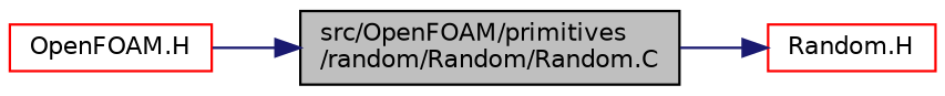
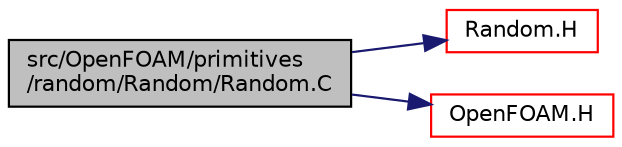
  digraph {
    rankdir=LR
    node [color=red fontname=Helvetica fontsize=10 shape=record]
    edge [color=midnightblue fontname=Helvetica fontsize=10 labelfontname=Helvetica labelfontsize=10 style=solid]
    n1 [color=black fillcolor=grey75 fontcolor=black height=0.2 label="src/OpenFOAM/primitives\l/random/Random/Random.C" style=filled width=0.4]
    n2 [height=0.2 label="Random.H" width=0.4]
    n3 [height=0.2 label="OpenFOAM.H" width=0.4]
    n1 -> n2
-   n3 -> n1
+   n1 -> n3
  }
